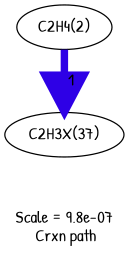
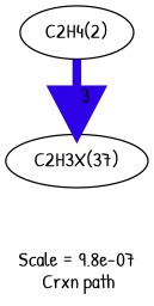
  digraph {
    fontname="Patrick Hand"
    label="Scale = 9.8e-07\l Crxn path"
    node [fontname="Patrick Hand"]
    n1 [label="C2H4(2)"]
    n2 [label="C2H3X(37)"]
-   n1 -> n2 [arrowsize=3 color="0.7, 1.5, 0.9" fontname="Patrick Hand" label=" 1" style="setlinewidth(6)"]
+   n1 -> n2 [arrowsize=3 color="0.7, 1.5, 0.9" fontname="Patrick Hand" label=" 3" style="setlinewidth(6)"]
  }
